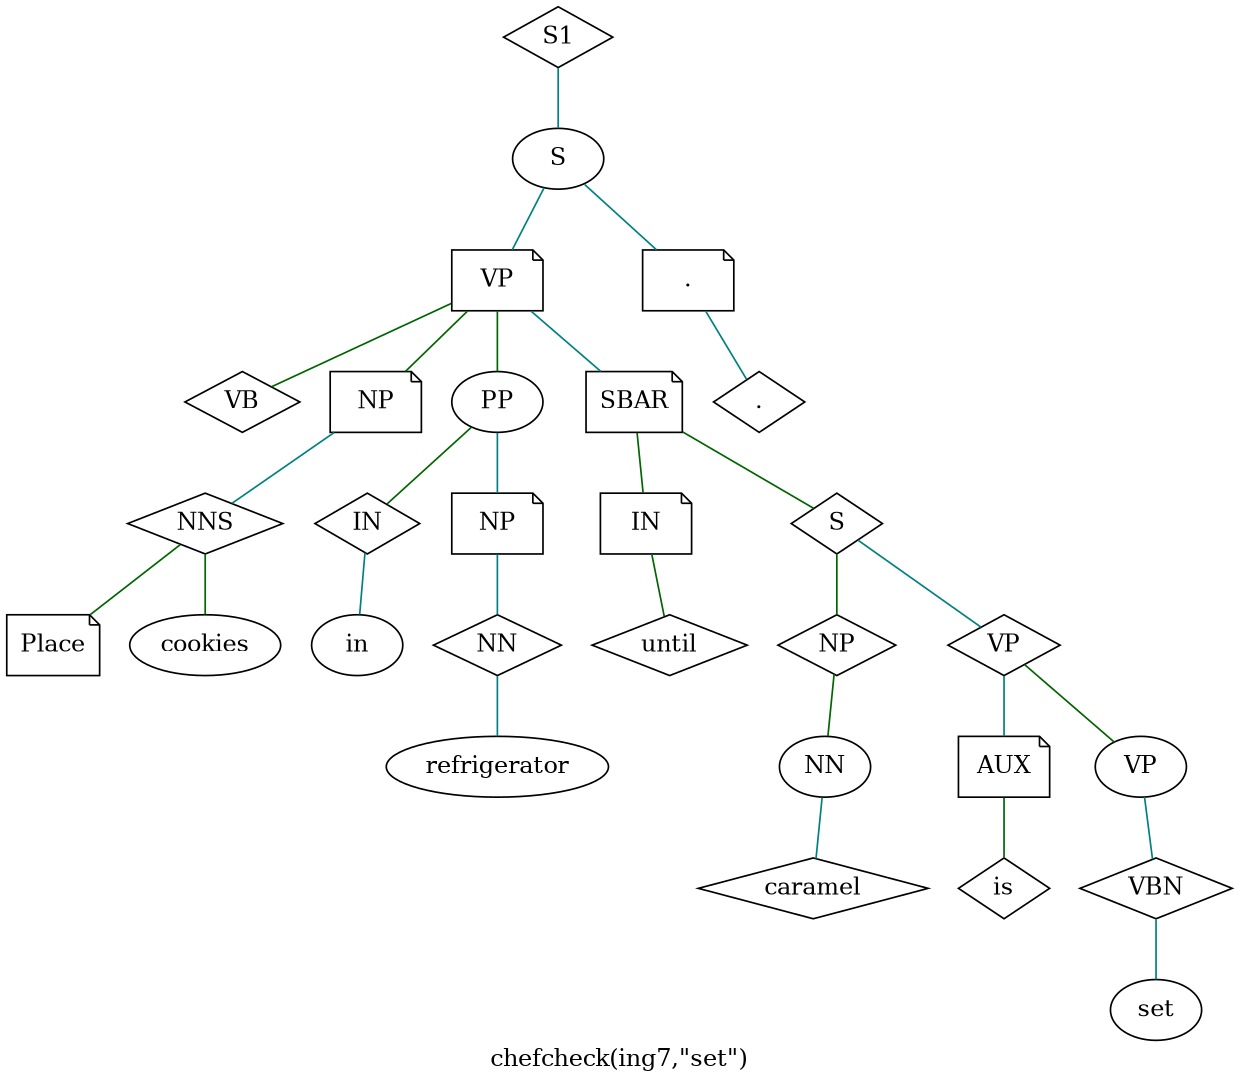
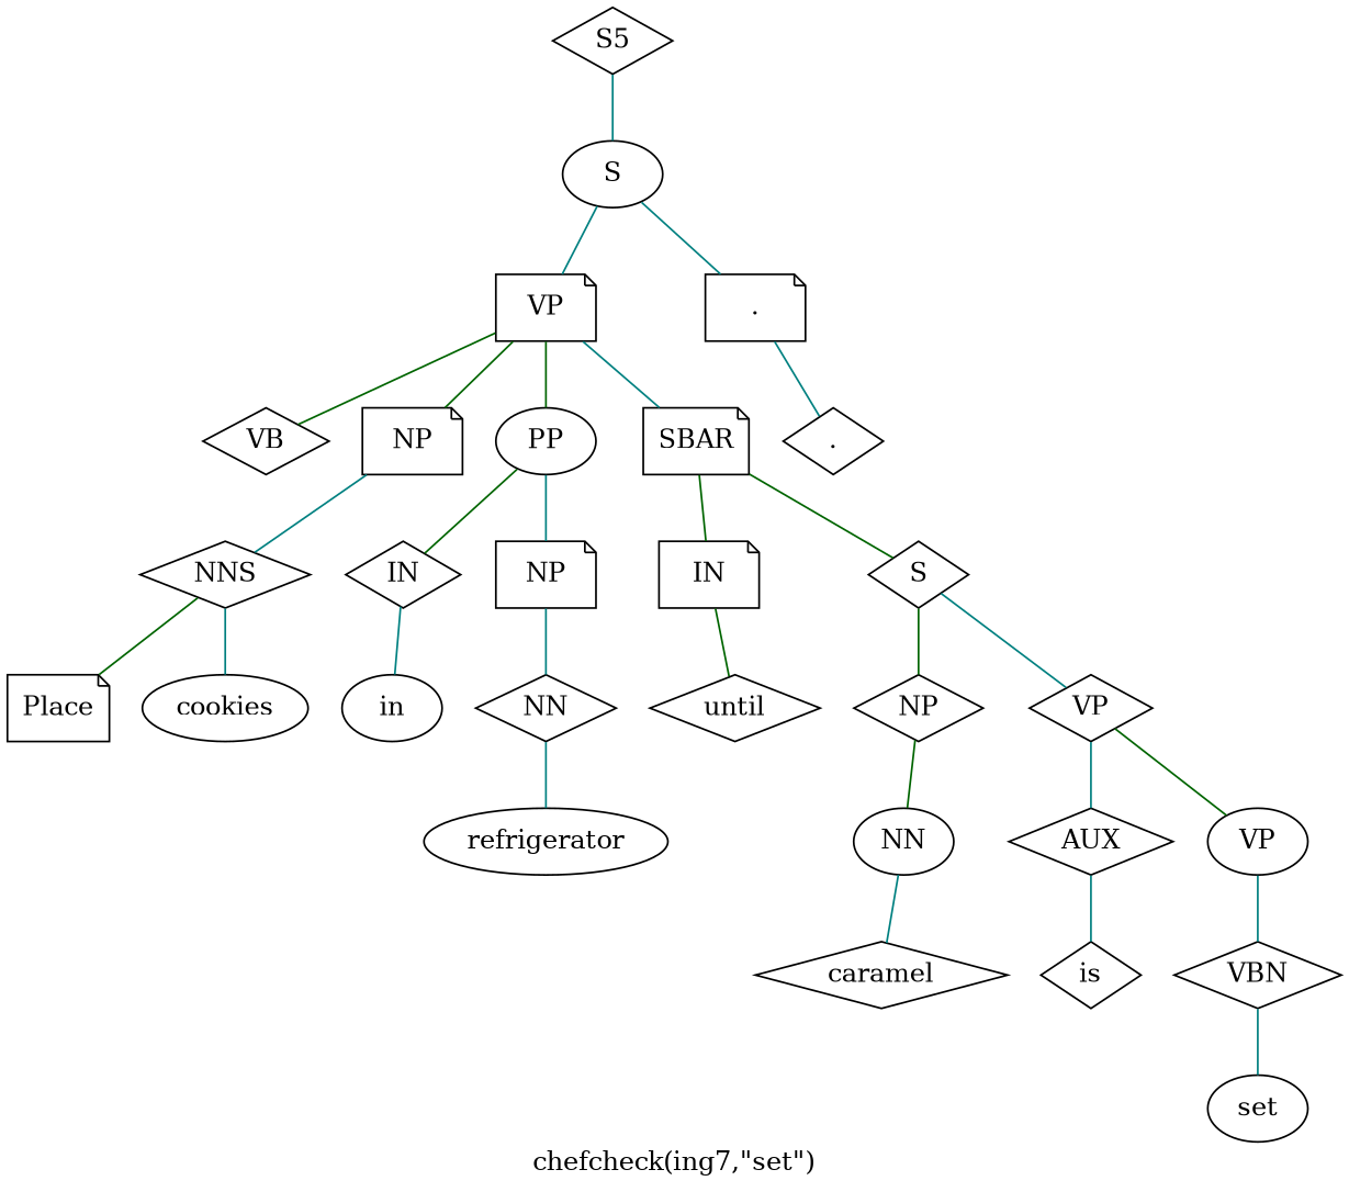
  graph {
    label="chefcheck(ing7,\"set\")"
    node [shape=diamond]
    edge [color=teal]
-   n1 [label=S1]
+   n1 [label=S5]
    n2 [label=S shape=ellipse]
    n3 [label=VP shape=note]
    n4 [label="." shape=note]
    n5 [label=VB]
    n6 [label=NP shape=note]
    n7 [label=PP shape=ellipse]
    n8 [label=SBAR shape=note]
    n9 [label="."]
    n10 [label=NNS]
    n11 [label=IN]
    n12 [label=NP shape=note]
    n13 [label=IN shape=note]
    n14 [label=S]
    n15 [label=Place shape=note]
    n16 [label=cookies shape=ellipse]
    n17 [label=in shape=ellipse]
    n18 [label=NN]
    n19 [label=refrigerator shape=ellipse]
    n20 [label=until]
    n21 [label=NP]
    n22 [label=VP]
    n23 [label=NN shape=ellipse]
-   n24 [label=AUX shape=note]
+   n24 [label=AUX]
    n25 [label=VP shape=ellipse]
    n26 [label=caramel]
    n27 [label=is]
    n28 [label=VBN]
    n29 [label=set shape=ellipse]
    n1 -- n2
    n2 -- n3
    n2 -- n4
    n3 -- n5 [color=darkgreen]
    n3 -- n6 [color=darkgreen]
    n3 -- n7 [color=darkgreen]
    n3 -- n8
    n4 -- n9
    n6 -- n10
    n7 -- n11 [color=darkgreen]
    n7 -- n12
    n8 -- n13 [color=darkgreen]
    n8 -- n14 [color=darkgreen]
    n10 -- n15 [color=darkgreen]
-   n10 -- n16 [color=darkgreen]
+   n10 -- n16
    n11 -- n17
    n12 -- n18
    n13 -- n20 [color=darkgreen]
    n14 -- n21 [color=darkgreen]
    n14 -- n22
    n18 -- n19
    n21 -- n23 [color=darkgreen]
    n22 -- n24
    n22 -- n25 [color=darkgreen]
    n23 -- n26
-   n24 -- n27 [color=darkgreen]
+   n24 -- n27
    n25 -- n28
    n28 -- n29
  }
